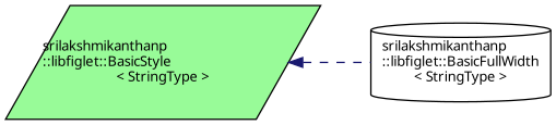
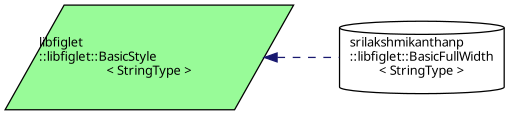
  digraph {
    rankdir=LR
    fontname="Noto Sans"
    node [color=black fontname="Noto Sans" fontsize=10 style=filled]
    n1 [fillcolor=white fontcolor=black height=0.2 label="srilakshmikanthanp\l::libfiglet::BasicFullWidth\l\< StringType \>" shape=cylinder width=0.4]
-   n2 [fillcolor=palegreen height=0.2 label="srilakshmikanthanp\l::libfiglet::BasicStyle\l\< StringType \>" shape=parallelogram width=0.4]
+   n2 [fillcolor=palegreen height=0.2 label="libfiglet\l::libfiglet::BasicStyle\l\< StringType \>" shape=parallelogram width=0.4]
    n2 -> n1 [color=midnightblue dir=back fontname="Noto Sans" fontsize=10 labelfontname=Helvetica labelfontsize=10 style=dashed]
  }
